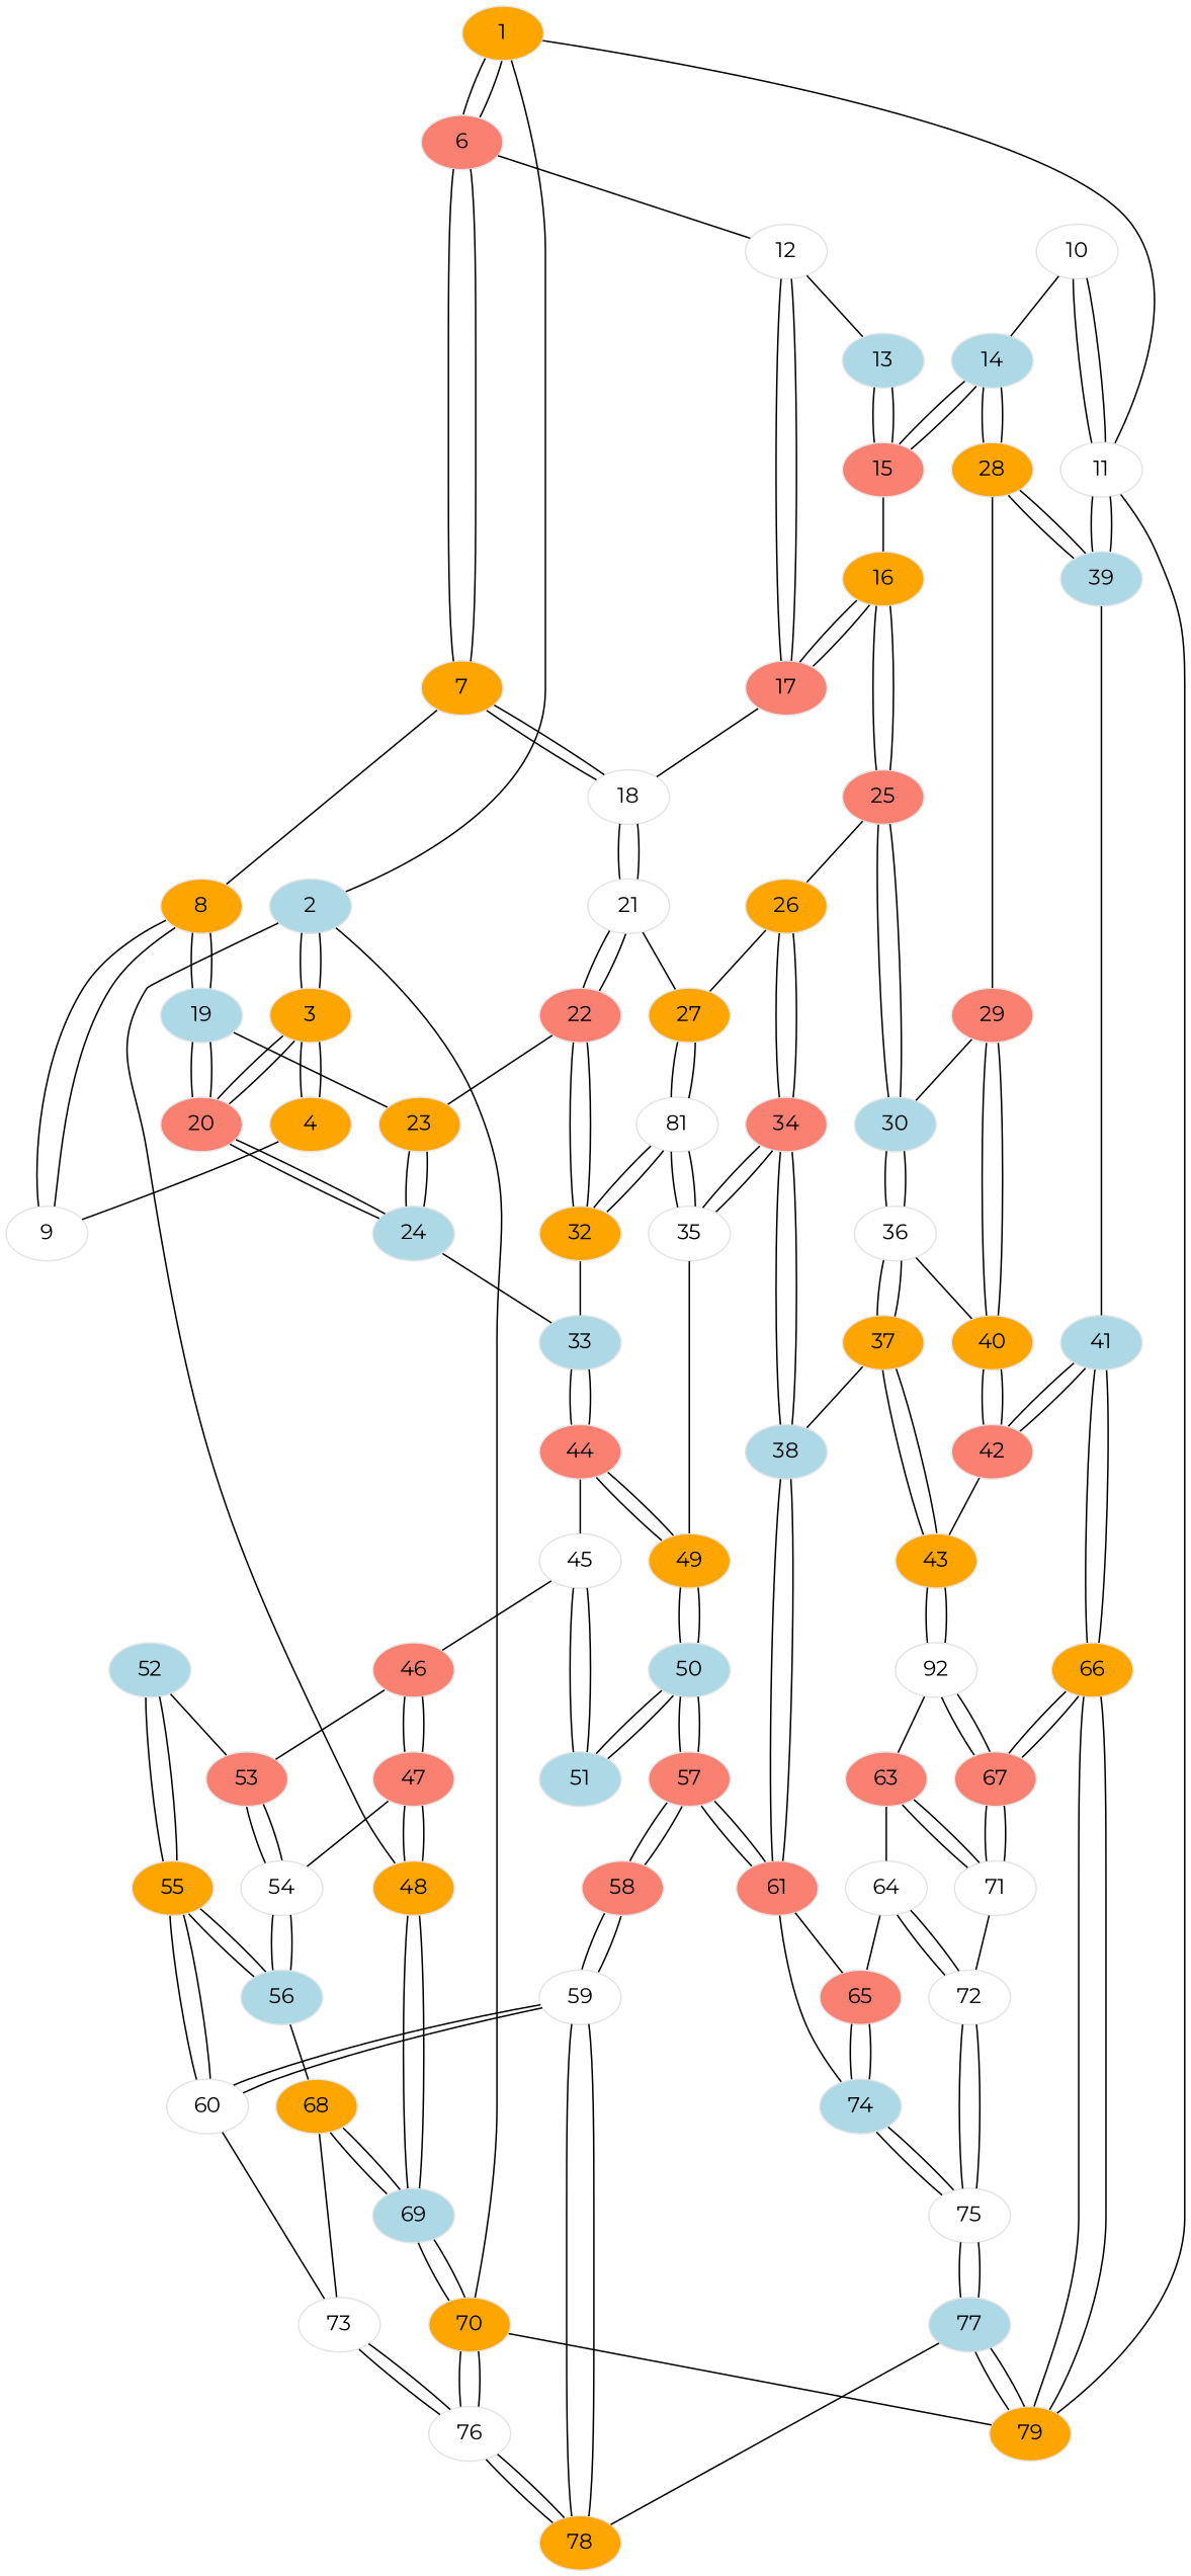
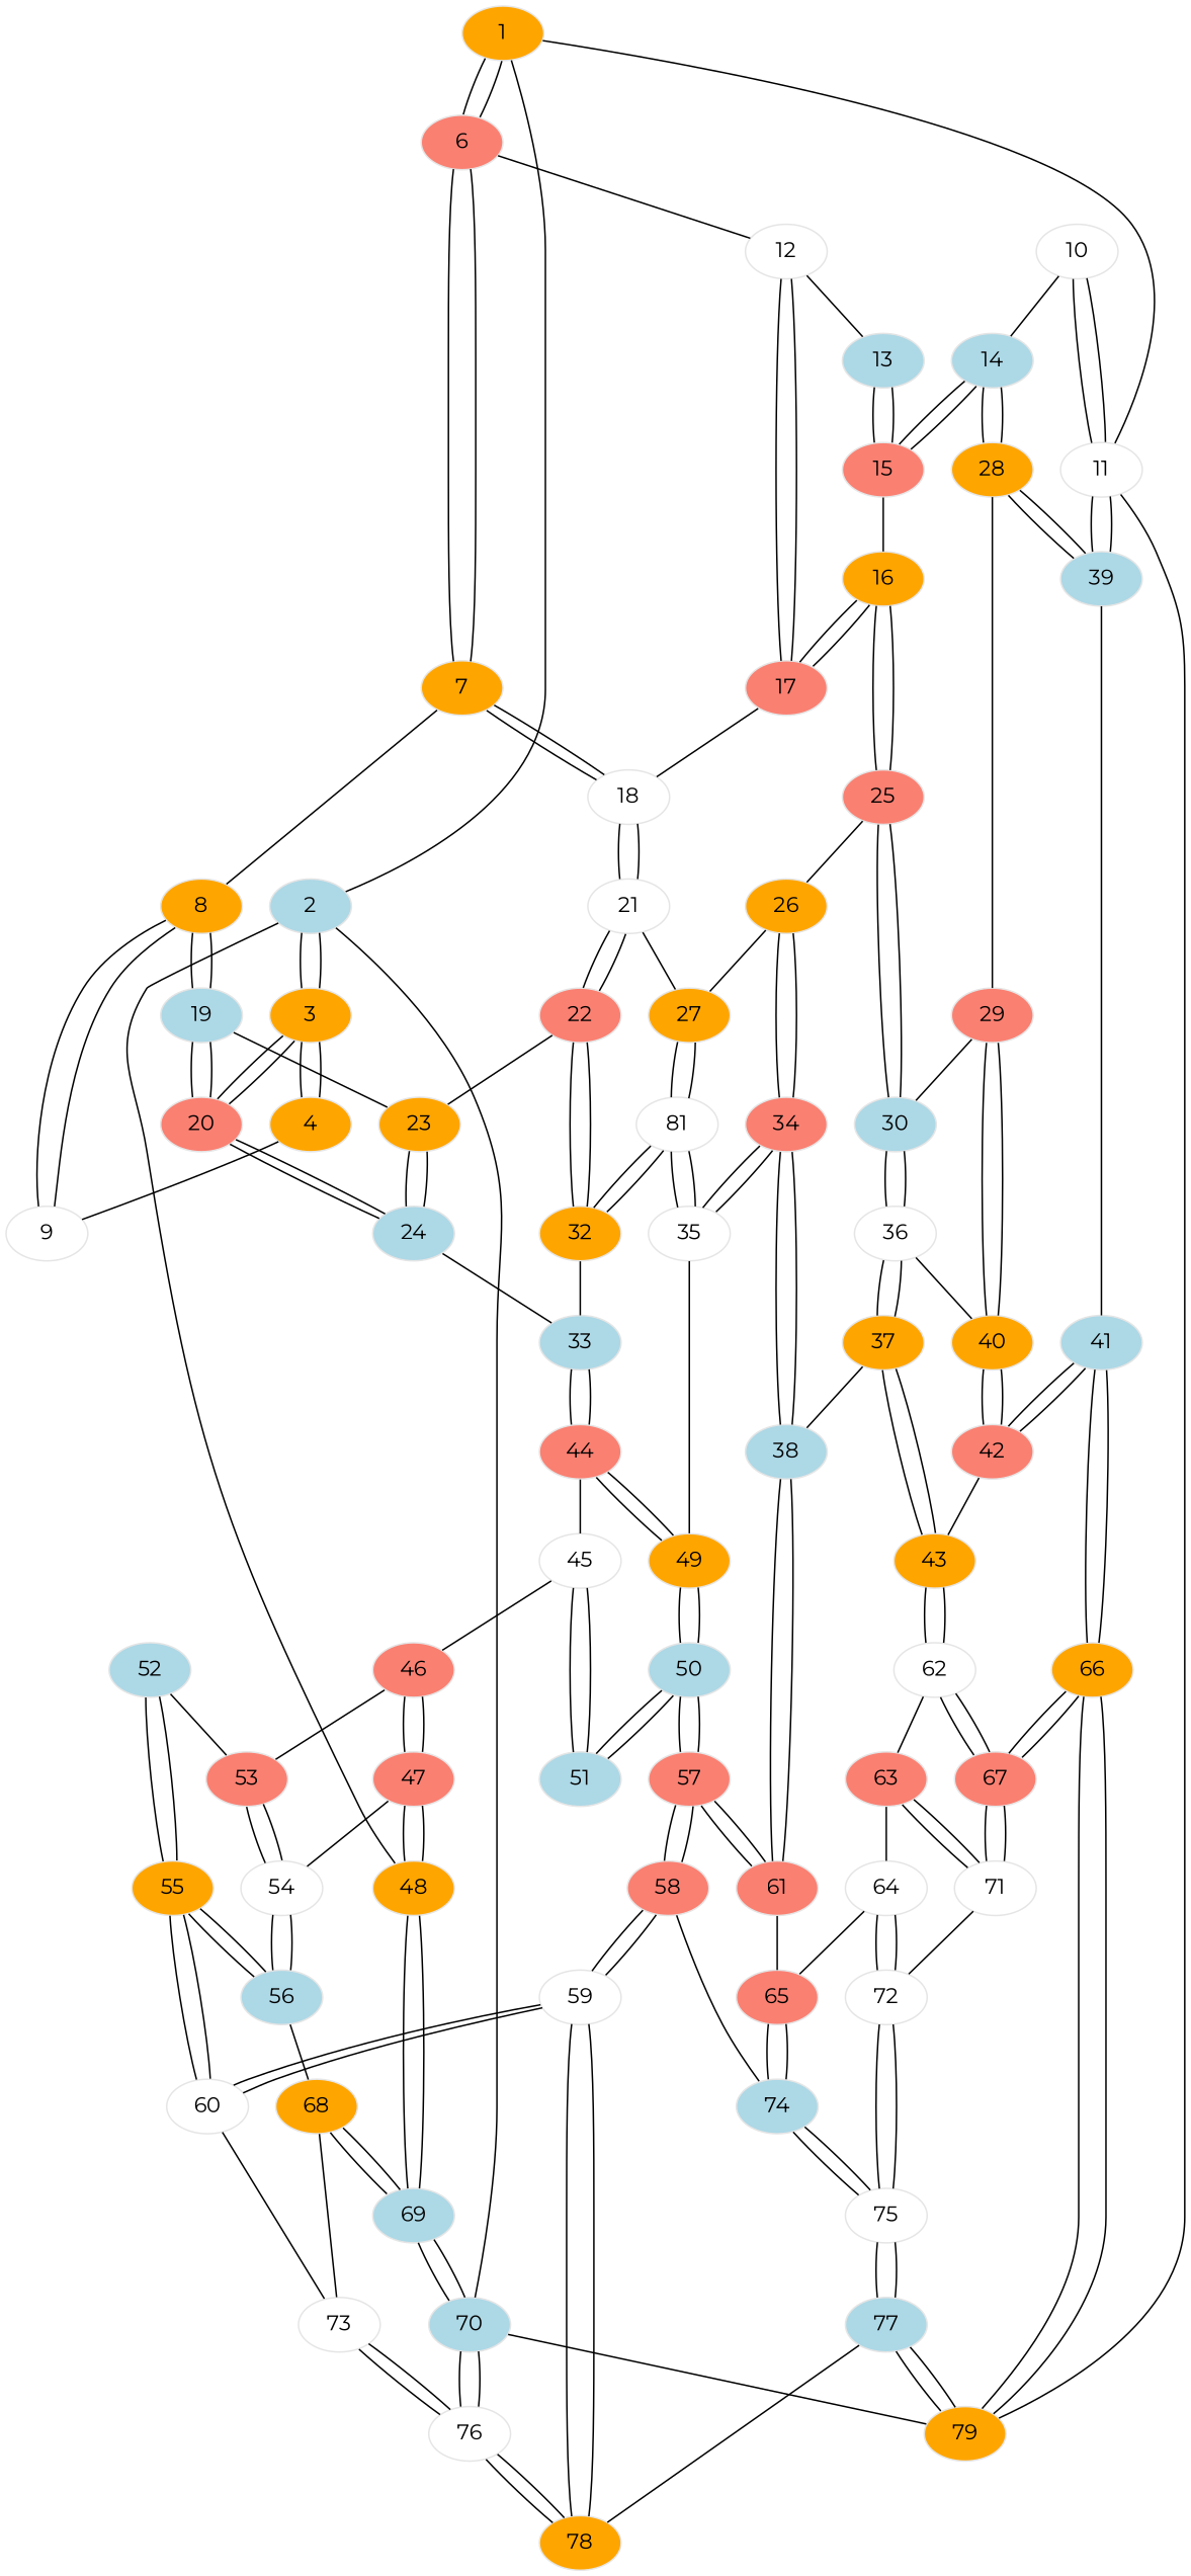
  graph {
    fontname=Montserrat
    node [color=gray90 fillcolor=orange fontname=Montserrat style=filled]
    edge [fontname=Montserrat]
    1
    2 [fillcolor=lightblue]
    6 [fillcolor=salmon]
    11 [fillcolor=white]
    3
    48
-   70
+   70 [fillcolor=lightblue]
    7
    12 [fillcolor=white]
    39 [fillcolor=lightblue]
    79
    4
    20 [fillcolor=salmon]
    69 [fillcolor=lightblue]
    76 [fillcolor=white]
    9 [fillcolor=white]
    24 [fillcolor=lightblue]
    8
    18 [fillcolor=white]
    13 [fillcolor=lightblue]
    17 [fillcolor=salmon]
    19 [fillcolor=lightblue]
    21 [fillcolor=white]
    23
    10 [fillcolor=white]
    14 [fillcolor=lightblue]
    15 [fillcolor=salmon]
    28
    41 [fillcolor=lightblue]
    16
    29 [fillcolor=salmon]
    25 [fillcolor=salmon]
    26
    30 [fillcolor=lightblue]
    22 [fillcolor=salmon]
    27
    33 [fillcolor=lightblue]
    32
    n39 [fillcolor=white label=81]
    44 [fillcolor=salmon]
    34 [fillcolor=salmon]
    36 [fillcolor=white]
    35 [fillcolor=white]
    38 [fillcolor=lightblue]
    40
    42 [fillcolor=salmon]
    37
    49
    45 [fillcolor=white]
    61 [fillcolor=salmon]
    50 [fillcolor=lightblue]
    43
-   62 [fillcolor=white label=92]
+   62 [fillcolor=white]
    65 [fillcolor=salmon]
    66
    67 [fillcolor=salmon]
    63 [fillcolor=salmon]
    46 [fillcolor=salmon]
    51 [fillcolor=lightblue]
    47 [fillcolor=salmon]
    53 [fillcolor=salmon]
    54 [fillcolor=white]
    56 [fillcolor=lightblue]
    57 [fillcolor=salmon]
    58 [fillcolor=salmon]
    52 [fillcolor=lightblue]
    55
    60 [fillcolor=white]
    68
    73 [fillcolor=white]
    59 [fillcolor=white]
    74 [fillcolor=lightblue]
    78
    75 [fillcolor=white]
    64 [fillcolor=white]
    71 [fillcolor=white]
    72 [fillcolor=white]
    77 [fillcolor=lightblue]
    1 -- 2
    1 -- 6
    1 -- 6
    1 -- 11
    2 -- 3
    2 -- 3
    2 -- 48
    2 -- 70
    6 -- 7
    6 -- 7
    6 -- 12
    11 -- 39
    11 -- 39
    11 -- 79
    3 -- 4
    3 -- 4
    3 -- 20
    3 -- 20
    48 -- 69
    48 -- 69
    70 -- 79
    70 -- 76
    70 -- 76
    7 -- 8
    7 -- 18
    7 -- 18
    12 -- 13
    12 -- 17
    12 -- 17
    39 -- 41
    4 -- 9
    20 -- 24
    20 -- 24
    69 -- 70
    69 -- 70
    76 -- 78
    76 -- 78
    24 -- 33
    8 -- 9
    8 -- 9
    8 -- 19
    8 -- 19
    18 -- 21
    18 -- 21
    13 -- 15
    13 -- 15
    17 -- 18
    19 -- 20
    19 -- 20
    19 -- 23
    21 -- 22
    21 -- 22
    21 -- 27
    23 -- 24
    23 -- 24
    10 -- 11
    10 -- 11
    10 -- 14
    14 -- 15
    14 -- 15
    14 -- 28
    14 -- 28
    15 -- 16
    28 -- 39
    28 -- 39
    28 -- 29
    41 -- 42
    41 -- 42
    41 -- 66
    41 -- 66
    16 -- 17
    16 -- 17
    16 -- 25
    16 -- 25
    29 -- 30
    29 -- 40
    29 -- 40
    25 -- 26
    25 -- 30
    25 -- 30
    26 -- 27
    26 -- 34
    26 -- 34
    30 -- 36
    30 -- 36
    22 -- 23
    22 -- 32
    22 -- 32
    27 -- n39
    27 -- n39
    33 -- 44
    33 -- 44
    32 -- 33
    n39 -- 32
    n39 -- 32
    n39 -- 35
    n39 -- 35
    44 -- 49
    44 -- 49
    44 -- 45
    34 -- 35
    34 -- 35
    34 -- 38
    34 -- 38
    36 -- 40
    36 -- 37
    36 -- 37
    35 -- 49
    38 -- 61
    38 -- 61
    40 -- 42
    40 -- 42
    42 -- 43
    37 -- 38
    37 -- 43
    37 -- 43
    49 -- 50
    49 -- 50
    45 -- 46
    45 -- 51
    45 -- 51
    61 -- 65
    50 -- 51
    50 -- 51
    50 -- 57
    50 -- 57
    43 -- 62
    43 -- 62
    62 -- 67
    62 -- 67
    62 -- 63
    65 -- 74
    65 -- 74
    66 -- 79
    66 -- 79
    66 -- 67
    66 -- 67
    67 -- 71
    67 -- 71
    63 -- 64
    63 -- 71
    63 -- 71
    46 -- 47
    46 -- 47
    46 -- 53
    47 -- 48
    47 -- 48
    47 -- 54
    53 -- 54
    53 -- 54
    54 -- 56
    54 -- 56
    56 -- 68
    57 -- 61
    57 -- 61
    57 -- 58
    57 -- 58
    58 -- 59
    58 -- 59
-   61 -- 74
+   58 -- 74
    52 -- 53
    52 -- 55
    52 -- 55
    55 -- 56
    55 -- 56
    55 -- 60
    55 -- 60
    60 -- 73
    68 -- 69
    68 -- 69
    68 -- 73
    73 -- 76
    73 -- 76
    59 -- 60
    59 -- 60
    59 -- 78
    59 -- 78
    74 -- 75
    74 -- 75
    75 -- 77
    75 -- 77
    64 -- 65
    64 -- 72
    64 -- 72
    71 -- 72
    72 -- 75
    72 -- 75
    77 -- 79
    77 -- 79
    77 -- 78
  }
